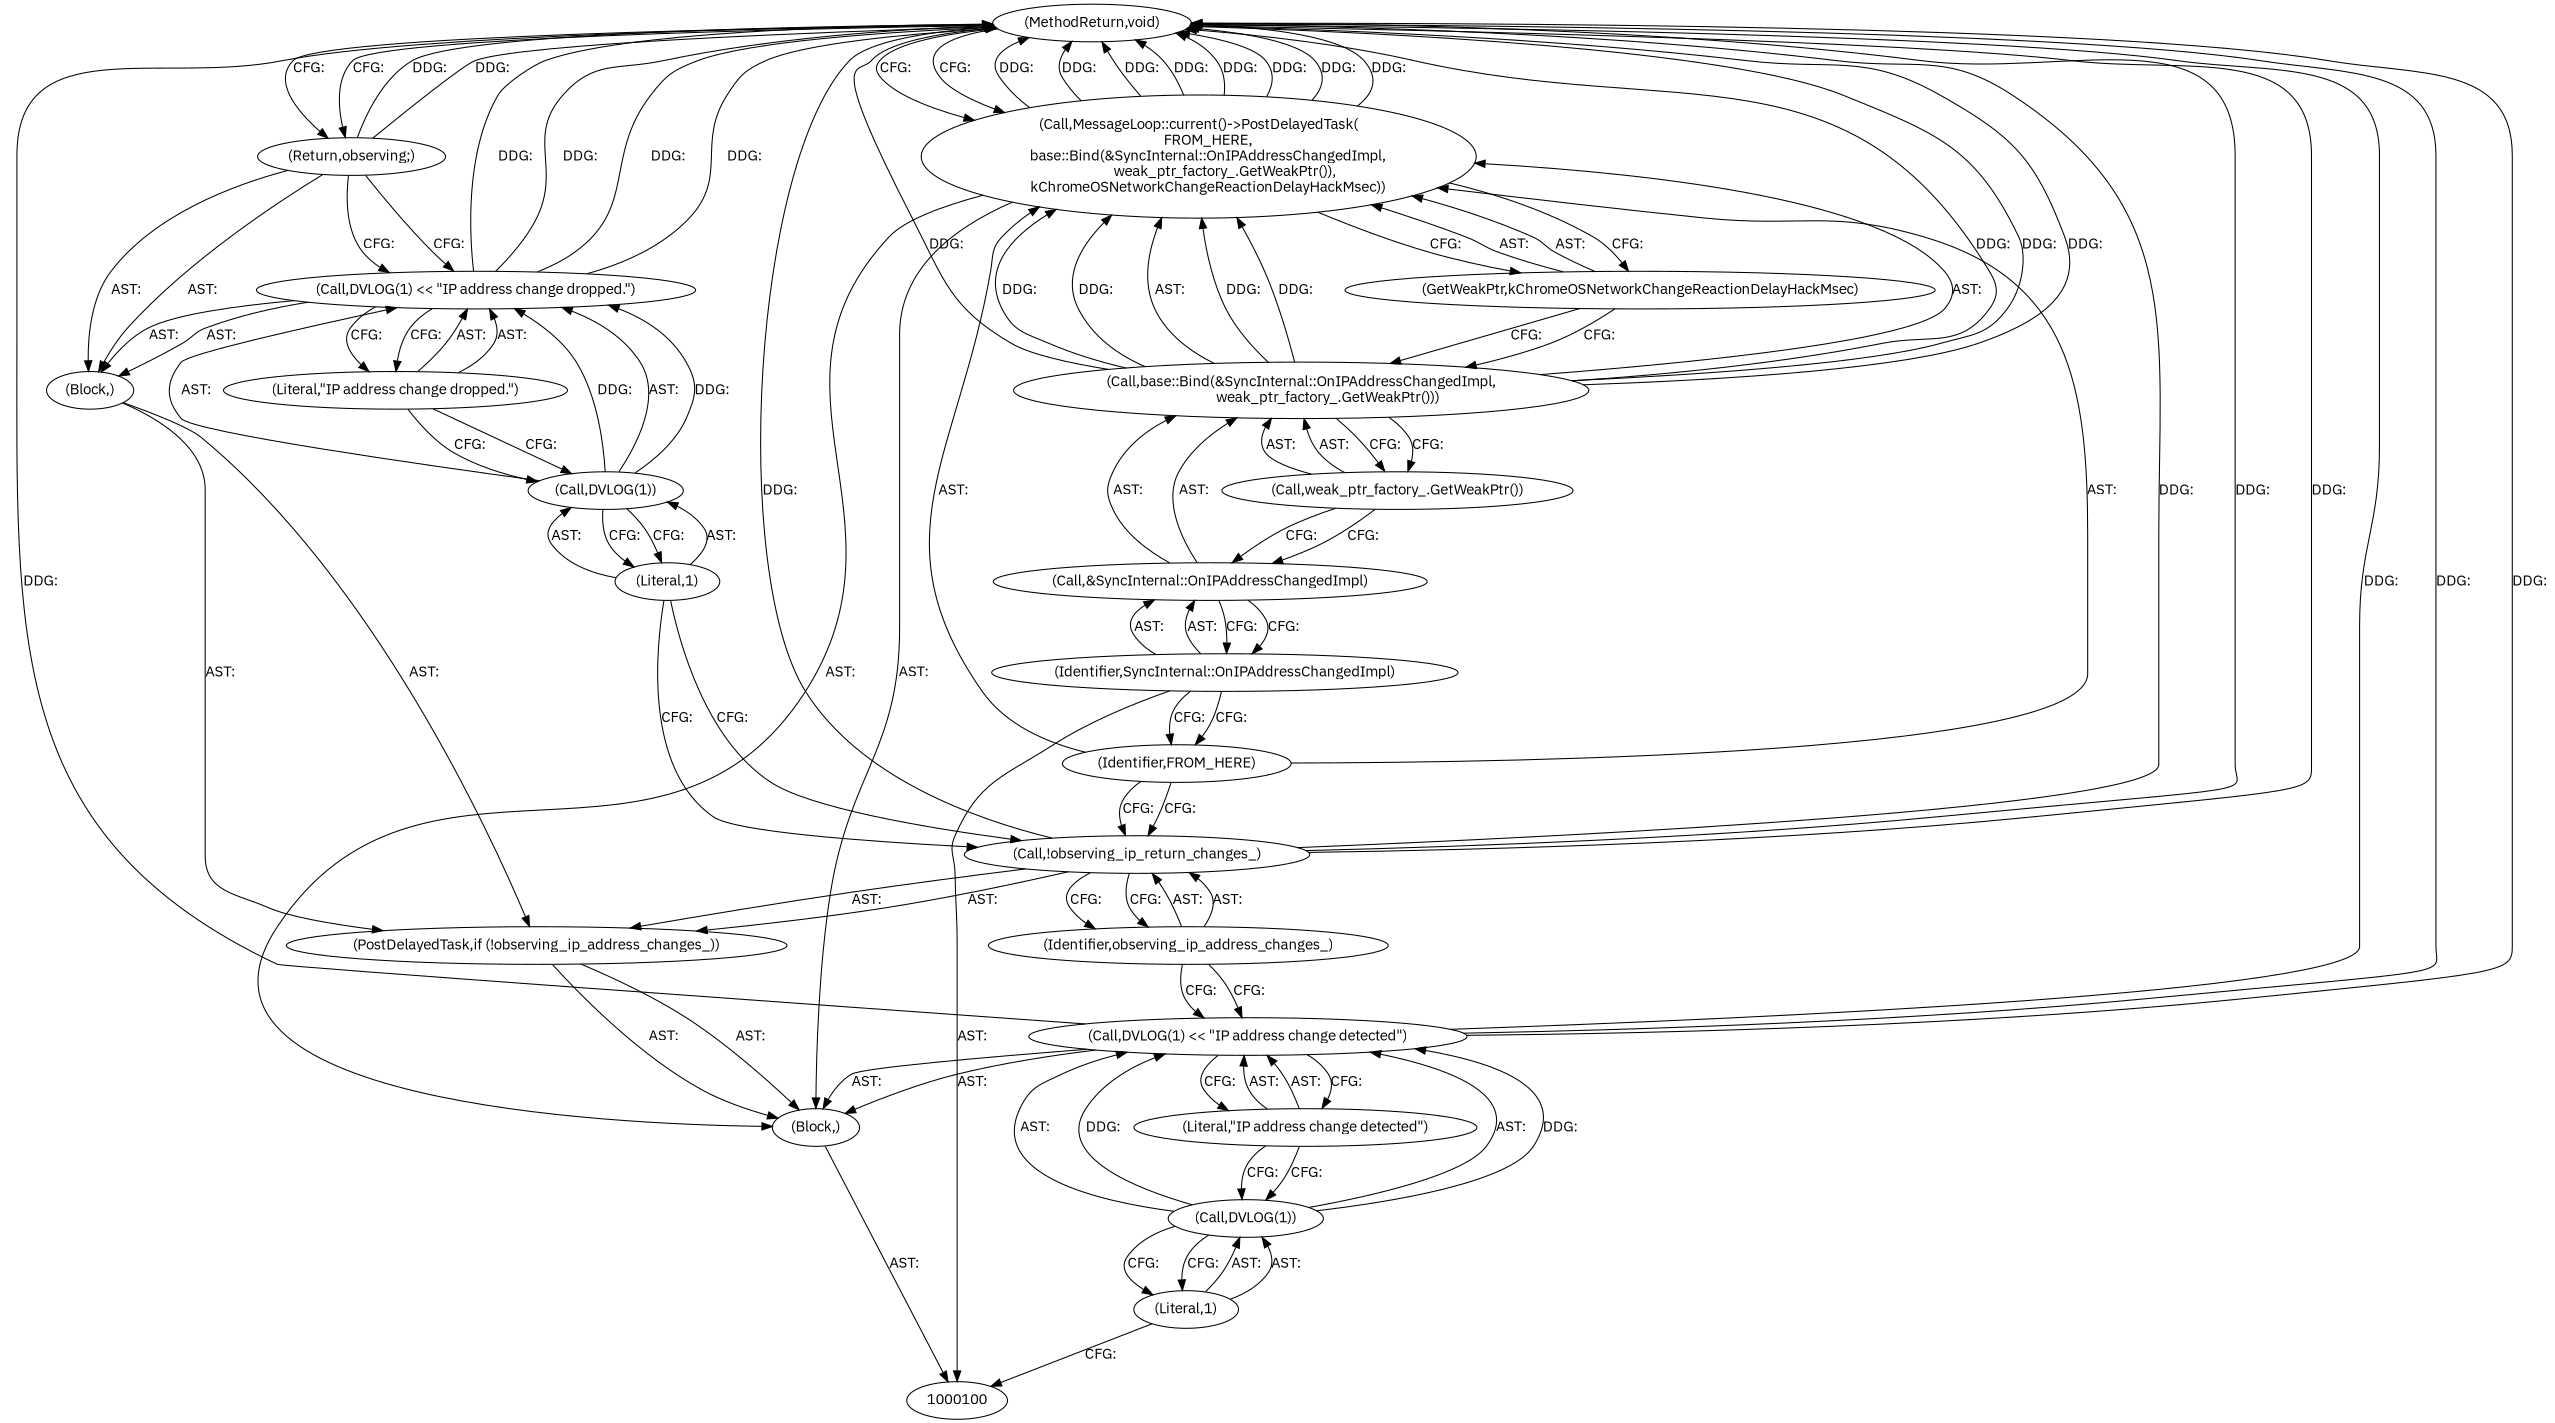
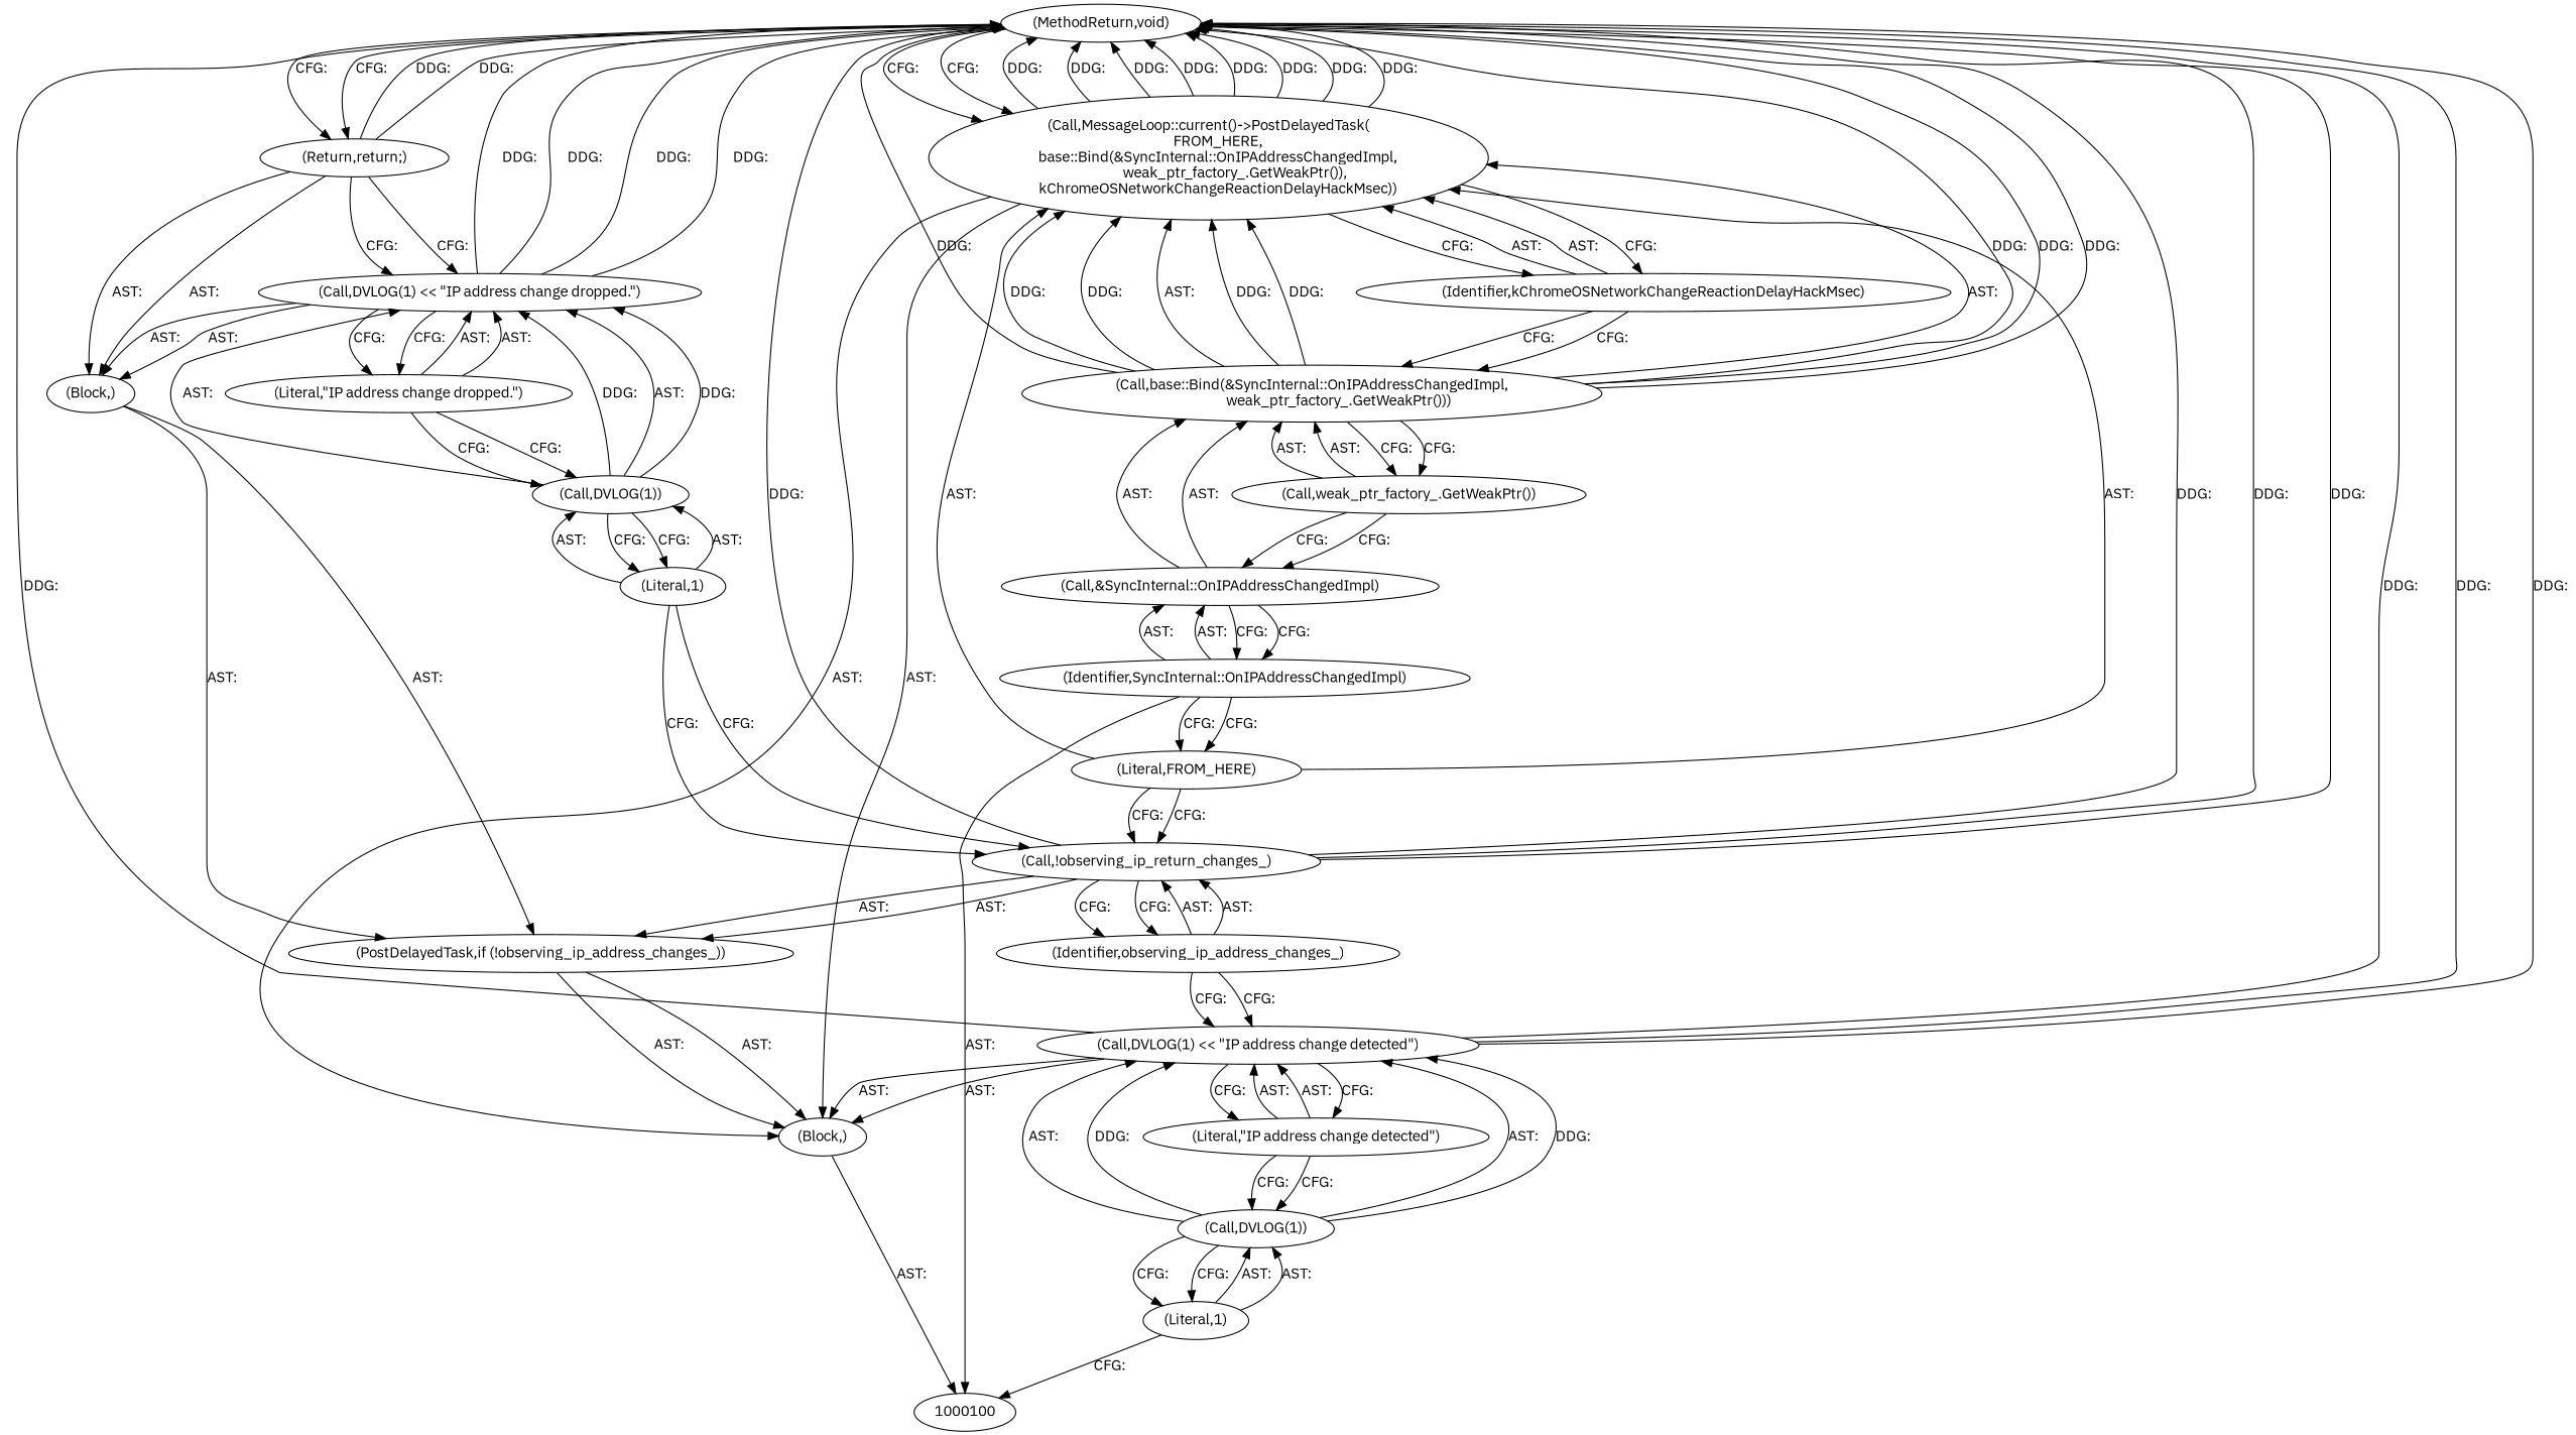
  digraph {
    fontname="IBM Plex Sans"
    node [fontname="IBM Plex Sans"]
    edge [fontname="IBM Plex Sans"]
    n1 [label="(MethodReturn,void)"]
-   n2 [label="(Return,observing;)"]
+   n2 [label="(Return,return;)"]
    n3 [label="(Call,MessageLoop::current()->PostDelayedTask(\n      FROM_HERE,\n      base::Bind(&SyncInternal::OnIPAddressChangedImpl,\n                 weak_ptr_factory_.GetWeakPtr()),\n      kChromeOSNetworkChangeReactionDelayHackMsec))"]
    n4 [label="(Block,)"]
    n5 [label="(Call,DVLOG(1) << \"IP address change dropped.\")"]
    n6 [label="(Block,)"]
-   n7 [label="(GetWeakPtr,kChromeOSNetworkChangeReactionDelayHackMsec)"]
+   n7 [label="(Identifier,kChromeOSNetworkChangeReactionDelayHackMsec)"]
    1000100
-   n9 [label="(Identifier,FROM_HERE)"]
+   n9 [label="(Literal,FROM_HERE)"]
    n10 [label="(Call,!observing_ip_return_changes_)"]
    n11 [label="(PostDelayedTask,if (!observing_ip_address_changes_))"]
    n12 [label="(Identifier,observing_ip_address_changes_)"]
    n13 [label="(Call,&SyncInternal::OnIPAddressChangedImpl)"]
    n14 [label="(Identifier,SyncInternal::OnIPAddressChangedImpl)"]
    n15 [label="(Call,base::Bind(&SyncInternal::OnIPAddressChangedImpl,\n                 weak_ptr_factory_.GetWeakPtr()))"]
    n16 [label="(Call,weak_ptr_factory_.GetWeakPtr())"]
    n17 [label="(Literal,\"IP address change detected\")"]
    n18 [label="(Call,DVLOG(1) << \"IP address change detected\")"]
    n19 [label="(Call,DVLOG(1))"]
    n20 [label="(Literal,1)"]
    n21 [label="(Literal,1)"]
    n22 [label="(Call,DVLOG(1))"]
    n23 [label="(Literal,\"IP address change dropped.\")"]
    n1 -> n2 [label="CFG: "]
    n1 -> n2 [label="CFG: "]
    n1 -> n3 [label="CFG: "]
    n1 -> n3 [label="CFG: "]
    n2 -> n1 [label="DDG: "]
    n2 -> n1 [label="DDG: "]
    n2 -> n4 [label="AST: "]
    n2 -> n4 [label="AST: "]
    n2 -> n5 [label="CFG: "]
    n2 -> n5 [label="CFG: "]
    n3 -> n1 [label="DDG: "]
    n3 -> n1 [label="DDG: "]
    n3 -> n1 [label="DDG: "]
    n3 -> n1 [label="DDG: "]
    n3 -> n1 [label="DDG: "]
    n3 -> n1 [label="DDG: "]
    n3 -> n1 [label="DDG: "]
    n3 -> n1 [label="DDG: "]
    n3 -> n6 [label="AST: "]
    n3 -> n6 [label="AST: "]
    n3 -> n7 [label="CFG: "]
    n3 -> n7 [label="CFG: "]
    n4 -> n11 [label="AST: "]
    n4 -> n11 [label="AST: "]
    n5 -> n1 [label="DDG: "]
    n5 -> n1 [label="DDG: "]
    n5 -> n1 [label="DDG: "]
    n5 -> n1 [label="DDG: "]
    n5 -> n4 [label="AST: "]
    n5 -> n4 [label="AST: "]
    n5 -> n23 [label="CFG: "]
    n5 -> n23 [label="CFG: "]
    n6 -> 1000100 [label="AST: "]
    n7 -> n3 [label="AST: "]
    n7 -> n3 [label="AST: "]
    n7 -> n15 [label="CFG: "]
    n7 -> n15 [label="CFG: "]
    n9 -> n3 [label="AST: "]
    n9 -> n3 [label="AST: "]
    n9 -> n10 [label="CFG: "]
    n9 -> n10 [label="CFG: "]
    n10 -> n1 [label="DDG: "]
    n10 -> n1 [label="DDG: "]
    n10 -> n1 [label="DDG: "]
    n10 -> n1 [label="DDG: "]
    n10 -> n11 [label="AST: "]
    n10 -> n11 [label="AST: "]
    n10 -> n12 [label="CFG: "]
    n10 -> n12 [label="CFG: "]
    n11 -> n6 [label="AST: "]
    n11 -> n6 [label="AST: "]
    n12 -> n10 [label="AST: "]
    n12 -> n10 [label="AST: "]
    n12 -> n18 [label="CFG: "]
    n12 -> n18 [label="CFG: "]
    n13 -> n14 [label="CFG: "]
    n13 -> n14 [label="CFG: "]
    n13 -> n15 [label="AST: "]
    n13 -> n15 [label="AST: "]
    n14 -> 1000100 [label="AST: "]
    n14 -> n9 [label="CFG: "]
    n14 -> n9 [label="CFG: "]
    n14 -> n13 [label="AST: "]
    n14 -> n13 [label="AST: "]
    n15 -> n1 [label="DDG: "]
    n15 -> n1 [label="DDG: "]
    n15 -> n1 [label="DDG: "]
    n15 -> n1 [label="DDG: "]
    n15 -> n3 [label="AST: "]
    n15 -> n3 [label="DDG: "]
    n15 -> n3 [label="DDG: "]
    n15 -> n3 [label="AST: "]
    n15 -> n3 [label="DDG: "]
    n15 -> n3 [label="DDG: "]
    n15 -> n16 [label="CFG: "]
    n15 -> n16 [label="CFG: "]
    n16 -> n13 [label="CFG: "]
    n16 -> n13 [label="CFG: "]
    n16 -> n15 [label="AST: "]
    n16 -> n15 [label="AST: "]
    n17 -> n18 [label="AST: "]
    n17 -> n18 [label="AST: "]
    n17 -> n19 [label="CFG: "]
    n17 -> n19 [label="CFG: "]
    n18 -> n1 [label="DDG: "]
    n18 -> n1 [label="DDG: "]
    n18 -> n1 [label="DDG: "]
    n18 -> n1 [label="DDG: "]
    n18 -> n6 [label="AST: "]
    n18 -> n6 [label="AST: "]
    n18 -> n17 [label="CFG: "]
    n18 -> n17 [label="CFG: "]
    n19 -> n18 [label="AST: "]
    n19 -> n18 [label="DDG: "]
    n19 -> n18 [label="AST: "]
    n19 -> n18 [label="DDG: "]
    n19 -> n20 [label="CFG: "]
    n19 -> n20 [label="CFG: "]
    n20 -> 1000100 [label="CFG: "]
    n20 -> n19 [label="AST: "]
    n20 -> n19 [label="AST: "]
    n21 -> n10 [label="CFG: "]
    n21 -> n10 [label="CFG: "]
    n21 -> n22 [label="AST: "]
    n21 -> n22 [label="AST: "]
    n22 -> n5 [label="AST: "]
    n22 -> n5 [label="DDG: "]
    n22 -> n5 [label="AST: "]
    n22 -> n5 [label="DDG: "]
    n22 -> n21 [label="CFG: "]
    n22 -> n21 [label="CFG: "]
    n23 -> n5 [label="AST: "]
    n23 -> n5 [label="AST: "]
    n23 -> n22 [label="CFG: "]
    n23 -> n22 [label="CFG: "]
  }
